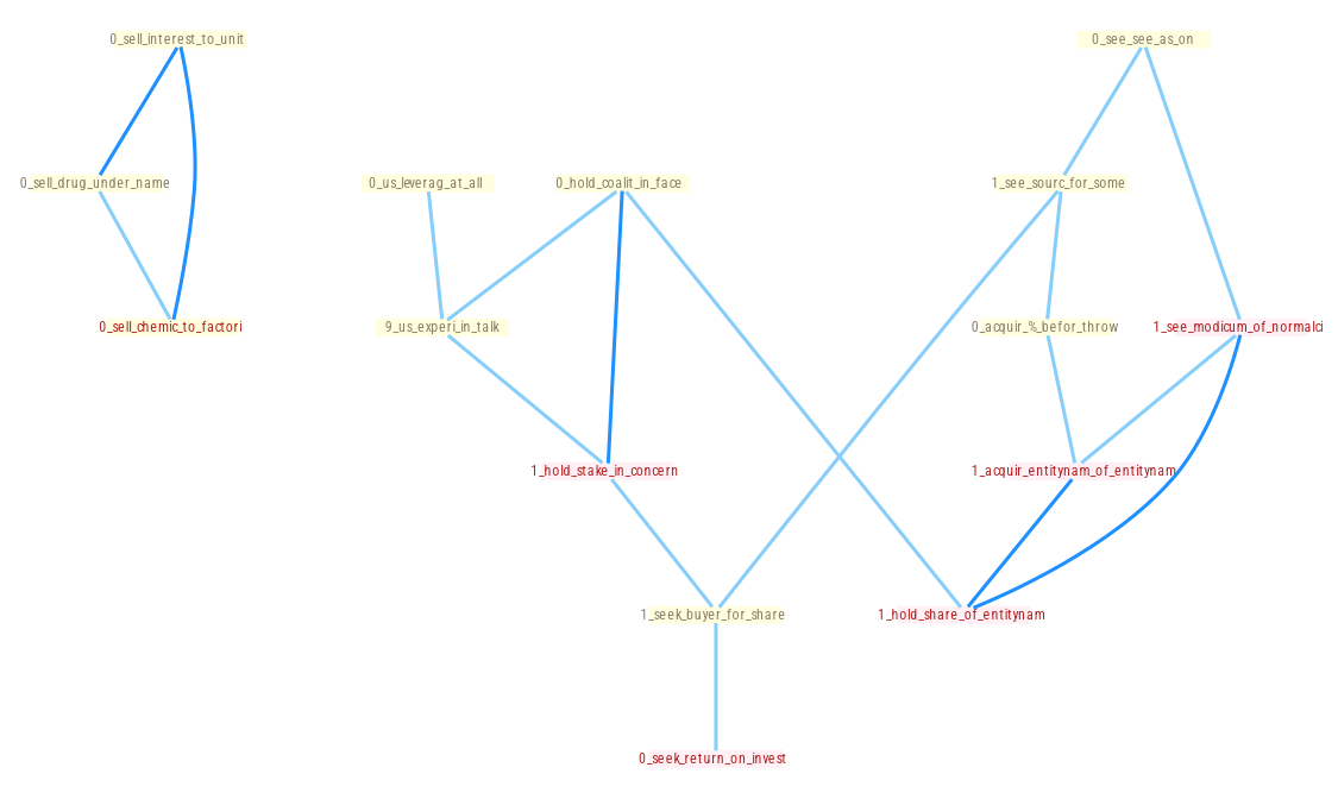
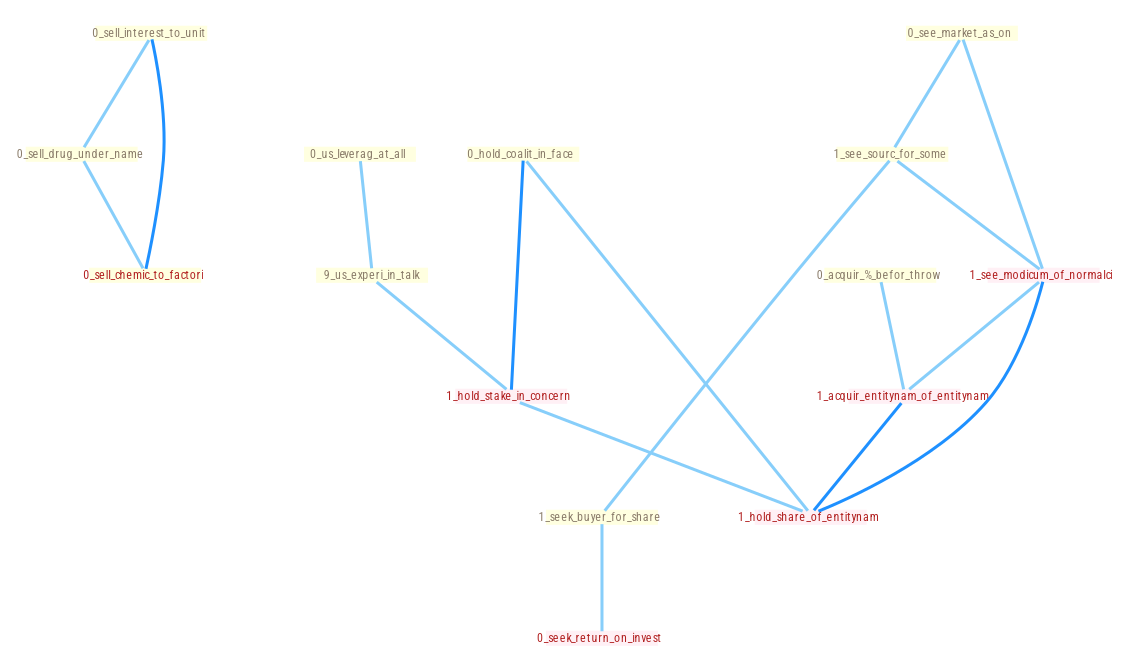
  graph {
    fontname="Roboto Condensed"
    node [color="#ffffe0" fixedsize=true fontcolor="#8b7d6b" fontname="Roboto Condensed" fontsize=4 shape=polygon style=filled]
    edge [color="#87cefa" fontname="Roboto Condensed" w=1]
    "0_sell_interest_to_unit " [height=.06 width=.5]
    "0_sell_drug_under_name " [height=.06 width=.5]
    "0_hold_coalit_in_face " [height=.06 width=.5]
-   "0_see_market_as_on " [height=.06 width=.5 label="0_see_see_as_on"]
+   "0_see_market_as_on " [height=.06 width=.5]
    "1_see_sourc_for_some " [height=.06 width=.5]
    "0_sell_chemic_to_factori " [fontcolor="#b22222" height=.06 width=.5]
    "1_seek_buyer_for_share " [height=.06 width=.5]
    "0_us_leverag_at_all " [height=.06 width=.5]
    n9 [height=.06 label="9_us_experi_in_talk" width=.5]
    "0_acquir_%_befor_throw " [height=.06 width=.5]
    "1_hold_stake_in_concern " [color="#fff0f5" fontcolor="#b22222" height=.06 width=.5]
    "0_seek_return_on_invest " [color="#fff0f5" fontcolor="#b22222" height=.06 width=.5]
    "1_see_modicum_of_normalci " [color="#fff0f5" fontcolor="#b22222" height=.06 width=.5]
    "1_acquir_entitynam_of_entitynam " [color="#fff0f5" fontcolor="#b22222" height=.06 width=.5]
    "1_hold_share_of_entitynam " [color="#fff0f5" fontcolor="#b22222" height=.06 width=.5]
    subgraph sub_1 {
      "0_sell_interest_to_unit "
      "0_sell_drug_under_name "
      "0_hold_coalit_in_face "
      "0_see_market_as_on "
      "1_see_sourc_for_some "
      "0_sell_chemic_to_factori "
      "1_seek_buyer_for_share "
      "0_us_leverag_at_all "
      n9
      "0_acquir_%_befor_throw "
    }
    subgraph sub_2 {
      "1_hold_stake_in_concern "
      "0_seek_return_on_invest "
      "1_see_modicum_of_normalci "
      "1_acquir_entitynam_of_entitynam "
      "1_hold_share_of_entitynam "
    }
-   "0_sell_interest_to_unit " -- "0_sell_drug_under_name " [color="#1e90ff"]
+   "0_sell_interest_to_unit " -- "0_sell_drug_under_name "
    "0_sell_interest_to_unit " -- "0_sell_chemic_to_factori " [color="#1e90ff" w=2]
    "0_sell_drug_under_name " -- "0_sell_chemic_to_factori "
-   "0_hold_coalit_in_face " -- n9
    "0_hold_coalit_in_face " -- "1_hold_stake_in_concern " [color="#1e90ff" w=2]
    "0_hold_coalit_in_face " -- "1_hold_share_of_entitynam "
    "0_see_market_as_on " -- "1_see_sourc_for_some "
    "0_see_market_as_on " -- "1_see_modicum_of_normalci "
    "1_see_sourc_for_some " -- "1_seek_buyer_for_share "
-   "1_see_sourc_for_some " -- "0_acquir_%_befor_throw "
+   "1_see_sourc_for_some " -- "1_see_modicum_of_normalci "
    "1_seek_buyer_for_share " -- "0_seek_return_on_invest "
    "0_us_leverag_at_all " -- n9
    n9 -- "1_hold_stake_in_concern "
    "0_acquir_%_befor_throw " -- "1_acquir_entitynam_of_entitynam "
-   "1_hold_stake_in_concern " -- "1_seek_buyer_for_share "
+   "1_hold_stake_in_concern " -- "1_hold_share_of_entitynam "
    "1_see_modicum_of_normalci " -- "1_acquir_entitynam_of_entitynam "
    "1_see_modicum_of_normalci " -- "1_hold_share_of_entitynam " [color="#1e90ff"]
    "1_acquir_entitynam_of_entitynam " -- "1_hold_share_of_entitynam " [color="#1e90ff" w=2]
  }
